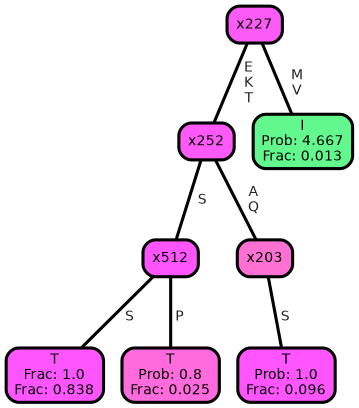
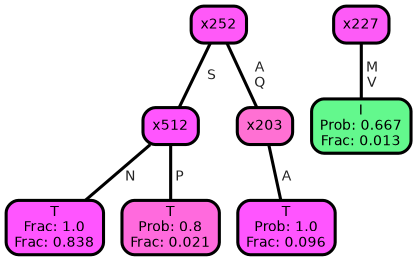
  graph {
    ranksep="0 equally"
    splines=straight
    node [color=black fillcolor="#ff55ff" fontcolor=black fontname=helvetica penwidth=3 shape=box style="filled, rounded"]
    edge [color=black fontcolor=grey14 fontname=helvetica fontweight=bold penwidth=3]
    n1 [label="T\nFrac: 1.0\nFrac: 0.838"]
    n2 [fillcolor="#ff55fe" label=x512]
-   n3 [fillcolor="#ff6add" label="T\nProb: 0.8\nFrac: 0.025"]
+   n3 [fillcolor="#ff6add" label="T\nProb: 0.8\nFrac: 0.021"]
    n4 [fillcolor="#ff59f8" label=x252]
    n5 [fillcolor="#ff70d3" label=x203]
    n6 [label="T\nProb: 1.0\nFrac: 0.096"]
    n7 [fillcolor="#fd5bf7" label=x227]
-   n8 [fillcolor="#63f88d" label="I\nProb: 4.667\nFrac: 0.013"]
+   n8 [fillcolor="#63f88d" label="I\nProb: 0.667\nFrac: 0.013"]
    subgraph sub_1 {
      rank=same
    }
-   n2 -- n1 [label=" S"]
+   n2 -- n1 [label=" N"]
    n2 -- n3 [label=" P"]
    n4 -- n2 [label=" S"]
    n4 -- n5 [label=" A\n Q"]
-   n5 -- n6 [label=" S"]
-   n7 -- n4 [label=" E\n K\n T"]
+   n5 -- n6 [label=" A"]
    n7 -- n8 [label=" M\n V"]
  }
